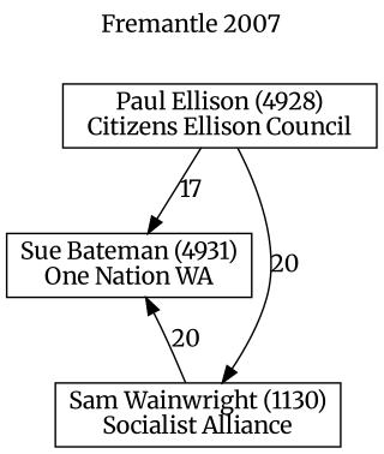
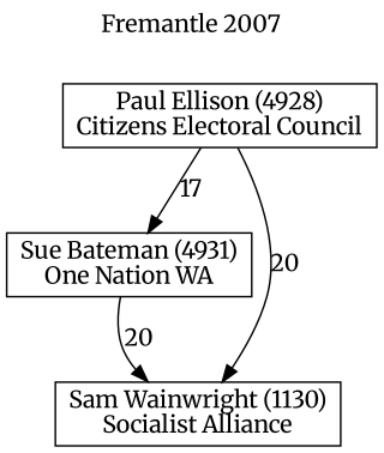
  digraph {
    fontname=Merriweather
    label="Fremantle 2007"
    labelloc=t
    mclimit=10
    node [fontname=Merriweather shape=box]
    edge [fontname=Merriweather]
    n1 [label="Sue Bateman (4931)\nOne Nation WA"]
    n2 [label="Sam Wainwright (1130)\nSocialist Alliance"]
-   n3 [label="Paul Ellison (4928)\nCitizens Ellison Council"]
-   n2 -> n1 [label=20]
+   n3 [label="Paul Ellison (4928)\nCitizens Electoral Council"]
+   n1 -> n2 [label=20]
    n3 -> n1 [label=17]
    n3 -> n2 [label=20]
  }
